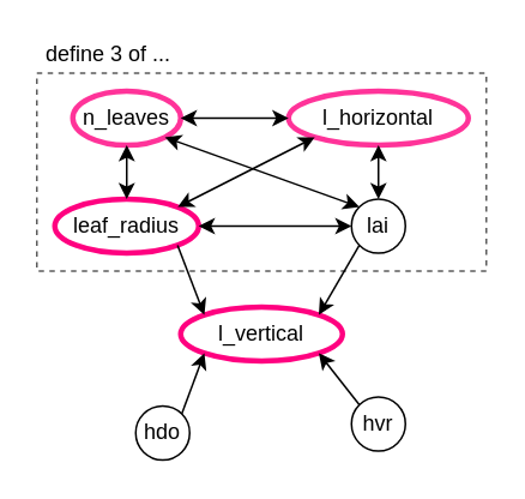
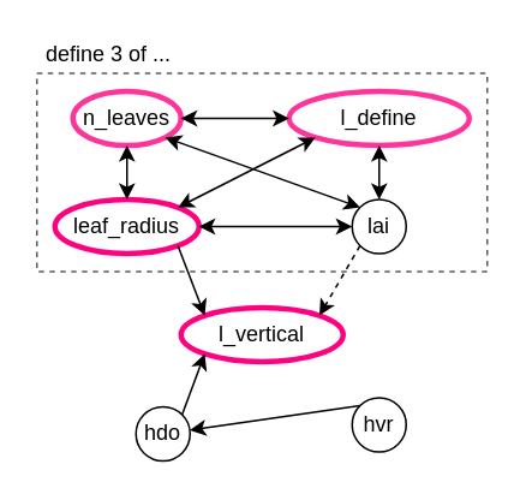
  <mxCell id="0" />
  <mxCell id="1" parent="0" />
  <mxCell id="2" value="" style="rounded=0;whiteSpace=wrap;html=1;fillColor=none;dashed=1;strokeColor=#5C5C5C;" parent="1" vertex="1"><mxGeometry x="20" y="40" width="250" height="110" as="geometry" /></mxCell>
  <mxCell id="3" value="&lt;span style=&quot;font-size: 12px;&quot;&gt;n_leaves&lt;/span&gt;" style="ellipse;whiteSpace=wrap;html=1;fontFamily=Helvetica;fontSize=12;strokeColor=#FF3399;strokeWidth=3;" parent="1" vertex="1"><mxGeometry x="40" y="50" width="60" height="30" as="geometry" /></mxCell>
- <mxCell id="4" value="&lt;span style=&quot;font-size: 12px;&quot;&gt;l_horizontal&lt;/span&gt;" style="ellipse;whiteSpace=wrap;html=1;fontFamily=Helvetica;fontSize=12;strokeColor=#FF3399;strokeWidth=3;" parent="1" vertex="1"><mxGeometry x="160" y="50" width="100" height="30" as="geometry" /></mxCell>
+ <mxCell id="4" value="&lt;span style=&quot;font-size: 12px;&quot;&gt;l_define&lt;/span&gt;" style="ellipse;whiteSpace=wrap;html=1;fontFamily=Helvetica;fontSize=12;strokeColor=#FF3399;strokeWidth=3;" parent="1" vertex="1"><mxGeometry x="160" y="50" width="100" height="30" as="geometry" /></mxCell>
  <mxCell id="5" value="&lt;span style=&quot;font-size: 12px;&quot;&gt;lai&lt;/span&gt;" style="ellipse;whiteSpace=wrap;html=1;fontFamily=Helvetica;fontSize=12;" parent="1" vertex="1"><mxGeometry x="195" y="110" width="30" height="30" as="geometry" /></mxCell>
  <mxCell id="6" value="&lt;span style=&quot;font-size: 12px;&quot;&gt;leaf_radius&lt;/span&gt;" style="ellipse;whiteSpace=wrap;html=1;fontFamily=Helvetica;fontSize=12;strokeColor=#FF0080;strokeWidth=3;" parent="1" vertex="1"><mxGeometry x="30" y="110" width="80" height="30" as="geometry" /></mxCell>
  <mxCell id="7" value="&lt;span style=&quot;font-size: 12px;&quot;&gt;l_vertical&lt;/span&gt;" style="ellipse;whiteSpace=wrap;html=1;fontFamily=Helvetica;fontSize=12;strokeColor=#FF0080;strokeWidth=3;" parent="1" vertex="1"><mxGeometry x="100" y="170" width="90" height="30" as="geometry" /></mxCell>
  <mxCell id="8" value="&lt;span style=&quot;font-size: 12px;&quot;&gt;hdo&lt;/span&gt;" style="ellipse;whiteSpace=wrap;html=1;fontFamily=Helvetica;fontSize=12;" parent="1" vertex="1"><mxGeometry x="75" y="225" width="30" height="30" as="geometry" /></mxCell>
  <mxCell id="9" value="&lt;span style=&quot;font-size: 12px;&quot;&gt;hvr&lt;/span&gt;" style="ellipse;whiteSpace=wrap;html=1;fontFamily=Helvetica;fontSize=12;" parent="1" vertex="1"><mxGeometry x="195" y="220" width="30" height="30" as="geometry" /></mxCell>
- <mxCell id="10" value="" style="endArrow=classic;html=1;exitX=0;exitY=0;exitDx=0;exitDy=0;entryX=1;entryY=1;entryDx=0;entryDy=0;fontSize=10;fontFamily=Hack;" parent="1" source="9" target="7" edge="1"><mxGeometry width="50" height="50" relative="1" as="geometry"><mxPoint x="170" y="180" as="sourcePoint" /><mxPoint x="220" y="130" as="targetPoint" /></mxGeometry></mxCell>
+ <mxCell id="10" value="" style="endArrow=classic;html=1;exitX=0;exitY=0;exitDx=0;exitDy=0;fontSize=10;fontFamily=Hack;" parent="1" source="9" target="8" edge="1"><mxGeometry width="50" height="50" relative="1" as="geometry"><mxPoint x="170" y="180" as="sourcePoint" /><mxPoint x="220" y="130" as="targetPoint" /></mxGeometry></mxCell>
  <mxCell id="11" value="" style="endArrow=classic;html=1;exitX=1;exitY=0;exitDx=0;exitDy=0;entryX=0;entryY=1;entryDx=0;entryDy=0;fontSize=10;fontFamily=Hack;" parent="1" source="8" target="7" edge="1"><mxGeometry width="50" height="50" relative="1" as="geometry"><mxPoint x="209.393" y="234.393" as="sourcePoint" /><mxPoint x="179.749" y="205.607" as="targetPoint" /></mxGeometry></mxCell>
  <mxCell id="12" value="" style="endArrow=classic;startArrow=classic;html=1;exitX=1;exitY=0.5;exitDx=0;exitDy=0;entryX=0;entryY=0.5;entryDx=0;entryDy=0;fontSize=10;fontFamily=Hack;" parent="1" source="6" target="5" edge="1"><mxGeometry width="50" height="50" relative="1" as="geometry"><mxPoint x="170" y="180" as="sourcePoint" /><mxPoint x="160" y="130" as="targetPoint" /></mxGeometry></mxCell>
  <mxCell id="13" value="" style="endArrow=classic;startArrow=classic;html=1;exitX=1;exitY=1;exitDx=0;exitDy=0;entryX=0;entryY=0;entryDx=0;entryDy=0;fontSize=10;fontFamily=Hack;" parent="1" source="3" target="5" edge="1"><mxGeometry width="50" height="50" relative="1" as="geometry"><mxPoint x="115" y="135" as="sourcePoint" /><mxPoint x="210.01" y="135" as="targetPoint" /></mxGeometry></mxCell>
  <mxCell id="14" value="" style="endArrow=classic;startArrow=classic;html=1;exitX=1;exitY=0.5;exitDx=0;exitDy=0;entryX=0;entryY=0.5;entryDx=0;entryDy=0;fontSize=10;fontFamily=Hack;" parent="1" source="3" target="4" edge="1"><mxGeometry width="50" height="50" relative="1" as="geometry"><mxPoint x="101.213" y="85.607" as="sourcePoint" /><mxPoint x="209.393" y="124.393" as="targetPoint" /></mxGeometry></mxCell>
  <mxCell id="15" value="" style="endArrow=classic;startArrow=classic;html=1;exitX=0.5;exitY=1;exitDx=0;exitDy=0;entryX=0.5;entryY=0;entryDx=0;entryDy=0;fontSize=10;fontFamily=Hack;" parent="1" source="4" target="5" edge="1"><mxGeometry width="50" height="50" relative="1" as="geometry"><mxPoint x="110" y="75" as="sourcePoint" /><mxPoint x="180" y="75" as="targetPoint" /></mxGeometry></mxCell>
  <mxCell id="16" value="" style="endArrow=classic;startArrow=classic;html=1;exitX=0.5;exitY=1;exitDx=0;exitDy=0;entryX=0.5;entryY=0;entryDx=0;entryDy=0;fontSize=10;fontFamily=Hack;" parent="1" source="3" target="6" edge="1"><mxGeometry width="50" height="50" relative="1" as="geometry"><mxPoint x="220" y="90" as="sourcePoint" /><mxPoint x="220" y="120" as="targetPoint" /></mxGeometry></mxCell>
  <mxCell id="17" value="" style="endArrow=classic;startArrow=classic;html=1;exitX=1;exitY=0;exitDx=0;exitDy=0;entryX=0;entryY=1;entryDx=0;entryDy=0;fontSize=10;fontFamily=Hack;" parent="1" source="6" target="4" edge="1"><mxGeometry width="50" height="50" relative="1" as="geometry"><mxPoint x="101.213" y="85.607" as="sourcePoint" /><mxPoint x="209.393" y="124.393" as="targetPoint" /></mxGeometry></mxCell>
  <mxCell id="18" value="" style="endArrow=classic;html=1;entryX=0;entryY=0;entryDx=0;entryDy=0;exitX=1;exitY=1;exitDx=0;exitDy=0;fontSize=10;fontFamily=Hack;" parent="1" source="6" target="7" edge="1"><mxGeometry width="50" height="50" relative="1" as="geometry"><mxPoint x="170" y="180" as="sourcePoint" /><mxPoint x="220" y="130" as="targetPoint" /></mxGeometry></mxCell>
- <mxCell id="19" value="" style="endArrow=classic;html=1;entryX=1;entryY=0;entryDx=0;entryDy=0;exitX=0;exitY=1;exitDx=0;exitDy=0;fontSize=10;fontFamily=Hack;" parent="1" source="5" target="7" edge="1"><mxGeometry width="50" height="50" relative="1" as="geometry"><mxPoint x="104.749" y="145.607" as="sourcePoint" /><mxPoint x="130.251" y="184.393" as="targetPoint" /></mxGeometry></mxCell>
+ <mxCell id="19" value="" style="endArrow=classic;html=1;entryX=1;entryY=0;entryDx=0;entryDy=0;exitX=0;exitY=1;exitDx=0;exitDy=0;fontSize=10;fontFamily=Hack;dashed=1;" parent="1" source="5" target="7" edge="1"><mxGeometry width="50" height="50" relative="1" as="geometry"><mxPoint x="104.749" y="145.607" as="sourcePoint" /><mxPoint x="130.251" y="184.393" as="targetPoint" /></mxGeometry></mxCell>
  <mxCell id="20" value="define 3 of ..." style="text;html=1;strokeColor=none;fillColor=none;align=center;verticalAlign=middle;whiteSpace=wrap;rounded=0;dashed=1;" parent="1" vertex="1"><mxGeometry x="20" y="20" width="80" height="20" as="geometry" /></mxCell>
